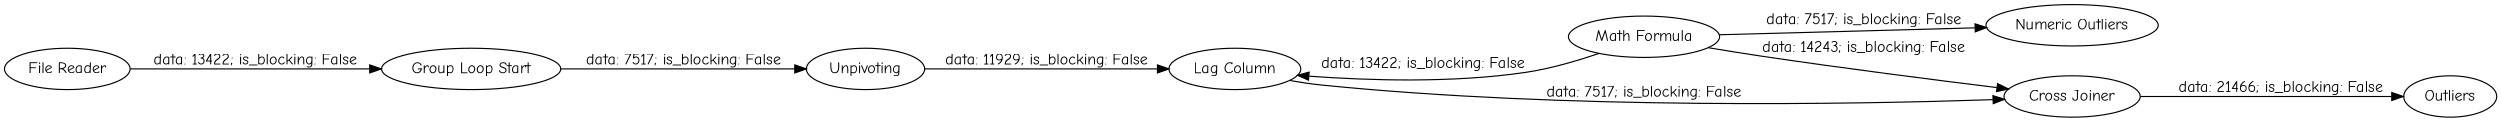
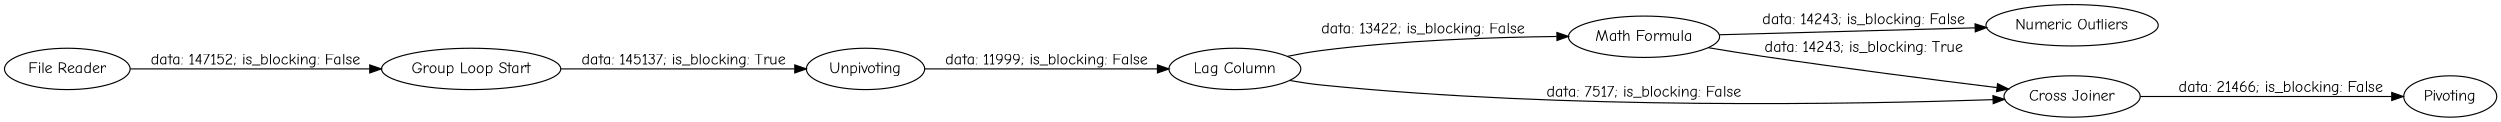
  digraph {
    fontname="Comic Neue"
    rankdir=LR
    node [fontname="Comic Neue"]
    edge [fontname="Comic Neue"]
    n1 [label="File Reader"]
    n2 [label="Group Loop Start"]
    n3 [label=Unpivoting]
    n4 [label="Math Formula"]
    n5 [label="Numeric Outliers"]
    n6 [label="Cross Joiner"]
-   n7 [label=Outliers]
+   n7 [label=Pivoting]
    n8 [label="Lag Column"]
-   n1 -> n2 [label="data: 13422; is_blocking: False"]
-   n2 -> n3 [label="data: 7517; is_blocking: False"]
-   n3 -> n8 [label="data: 11929; is_blocking: False"]
-   n4 -> n5 [label="data: 7517; is_blocking: False"]
-   n4 -> n6 [label="data: 14243; is_blocking: False"]
+   n1 -> n2 [label="data: 147152; is_blocking: False"]
+   n2 -> n3 [label="data: 145137; is_blocking: True"]
+   n3 -> n8 [label="data: 11999; is_blocking: False"]
+   n4 -> n5 [label="data: 14243; is_blocking: False"]
+   n4 -> n6 [label="data: 14243; is_blocking: True"]
    n6 -> n7 [label="data: 21466; is_blocking: False"]
-   n4 -> n8 [label="data: 13422; is_blocking: False"]
+   n8 -> n4 [label="data: 13422; is_blocking: False"]
    n8 -> n6 [label="data: 7517; is_blocking: False"]
  }
